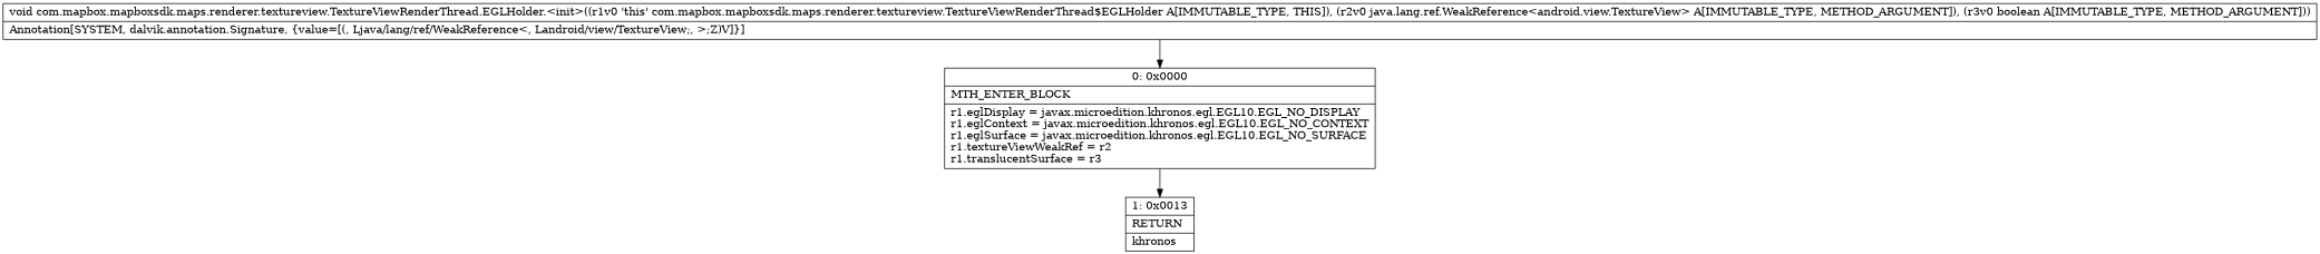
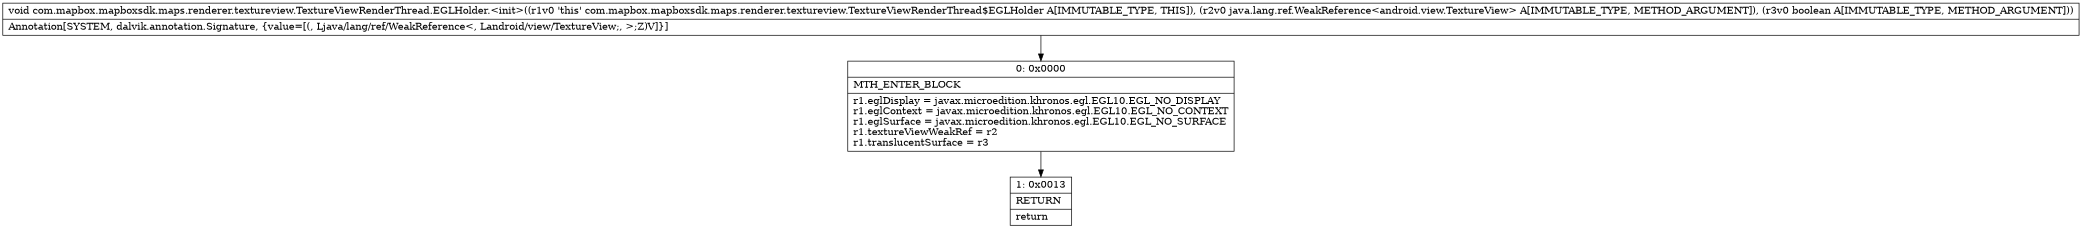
  digraph {
    node [shape=record]
    n1 [label="{0\:\ 0x0000|MTH_ENTER_BLOCK\l|r1.eglDisplay = javax.microedition.khronos.egl.EGL10.EGL_NO_DISPLAY\lr1.eglContext = javax.microedition.khronos.egl.EGL10.EGL_NO_CONTEXT\lr1.eglSurface = javax.microedition.khronos.egl.EGL10.EGL_NO_SURFACE\lr1.textureViewWeakRef = r2\lr1.translucentSurface = r3\l}"]
-   n2 [label="{1\:\ 0x0013|RETURN\l|khronos\l}"]
+   n2 [label="{1\:\ 0x0013|RETURN\l|return\l}"]
    n3 [label="{void com.mapbox.mapboxsdk.maps.renderer.textureview.TextureViewRenderThread.EGLHolder.\<init\>((r1v0 'this' com.mapbox.mapboxsdk.maps.renderer.textureview.TextureViewRenderThread$EGLHolder A[IMMUTABLE_TYPE, THIS]), (r2v0 java.lang.ref.WeakReference\<android.view.TextureView\> A[IMMUTABLE_TYPE, METHOD_ARGUMENT]), (r3v0 boolean A[IMMUTABLE_TYPE, METHOD_ARGUMENT]))  | Annotation[SYSTEM, dalvik.annotation.Signature, \{value=[(, Ljava\/lang\/ref\/WeakReference\<, Landroid\/view\/TextureView;, \>;Z)V]\}]\l}"]
    n1 -> n2
    n3 -> n1
  }
